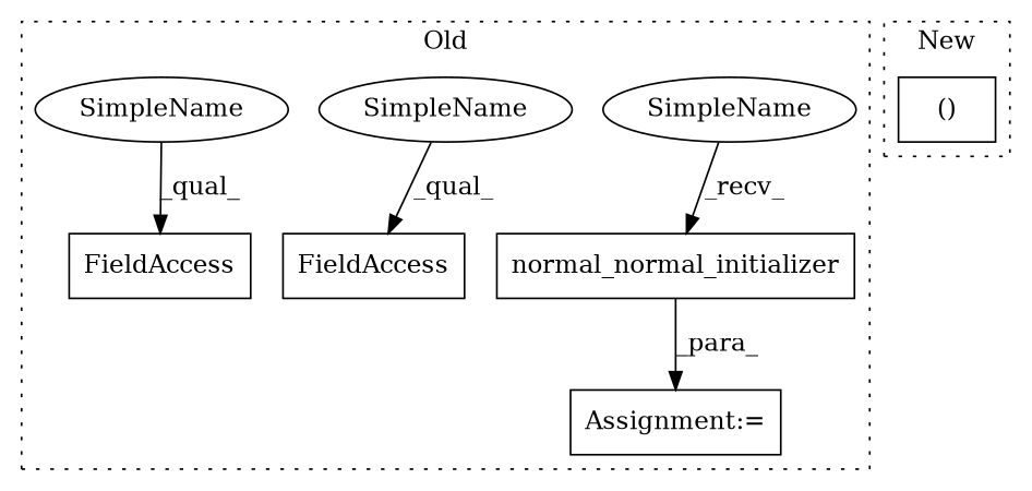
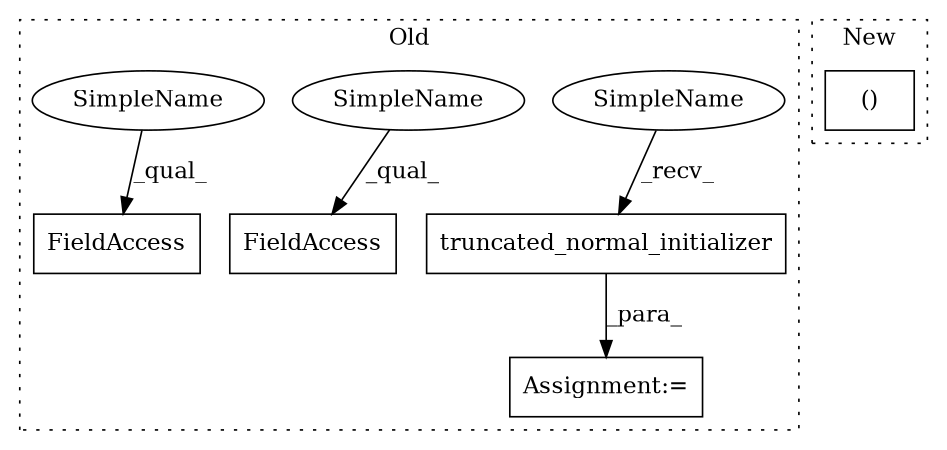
  digraph {
    node [a=42 l=10 s=12668 shape=box]
-   n1 [a=32 l="29,1" label=normal_normal_initializer s="12586,12623"]
+   n1 [a=32 l="29,1" label=truncated_normal_initializer s="12586,12623"]
    n2 [a=22 l=18 label=FieldAccess]
    n3 [a=22 l=18 label=FieldAccess s=12475]
    n4 [a=7 l=1 label="Assignment:=" s=12818]
    n5 [label=SimpleName s=12575 shape=ellipse]
    n6 [label=SimpleName shape=ellipse]
    n7 [label=SimpleName s=12475 shape=ellipse]
    n8 [a=106 l=20 label="()" s=12339]
    subgraph cluster_1 {
      label=Old
      style=dotted
      n1
      n2
      n3
      n4
      n5
      n6
      n7
    }
    subgraph cluster_2 {
      label=New
      style=dotted
      n8
    }
    n1 -> n4 [label=_para_]
    n5 -> n1 [label=_recv_]
    n6 -> n2 [label=_qual_]
    n7 -> n3 [label=_qual_]
  }
